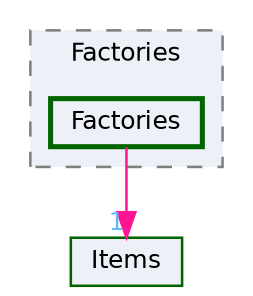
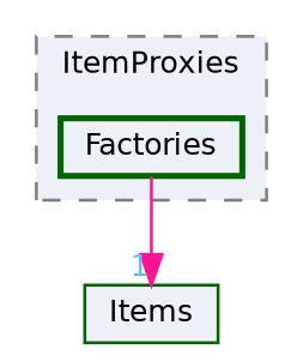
  digraph {
    compound=true
    node [color=darkgreen fillcolor="#edf0f7" fontname=Helvetica fontsize=10 shape=box]
    n1 [height=0.2 label=Factories style="filled,bold" width=0.4]
    n2 [height=0.2 label=Items style=filled width=0.4]
    subgraph cluster_1 {
      bgcolor="#edf0f7"
      fontname=Helvetica
      fontsize=10
-     label=Factories
+     label=ItemProxies
      pencolor=grey50
      style="filled,dashed"
      n1
    }
    n1 -> n2 [color=deeppink fontcolor=steelblue1 fontname=Helvetica fontsize=10 headlabel=1 labeldistance=1.5 labelfontname=Helvetica labelfontsize=10]
  }
